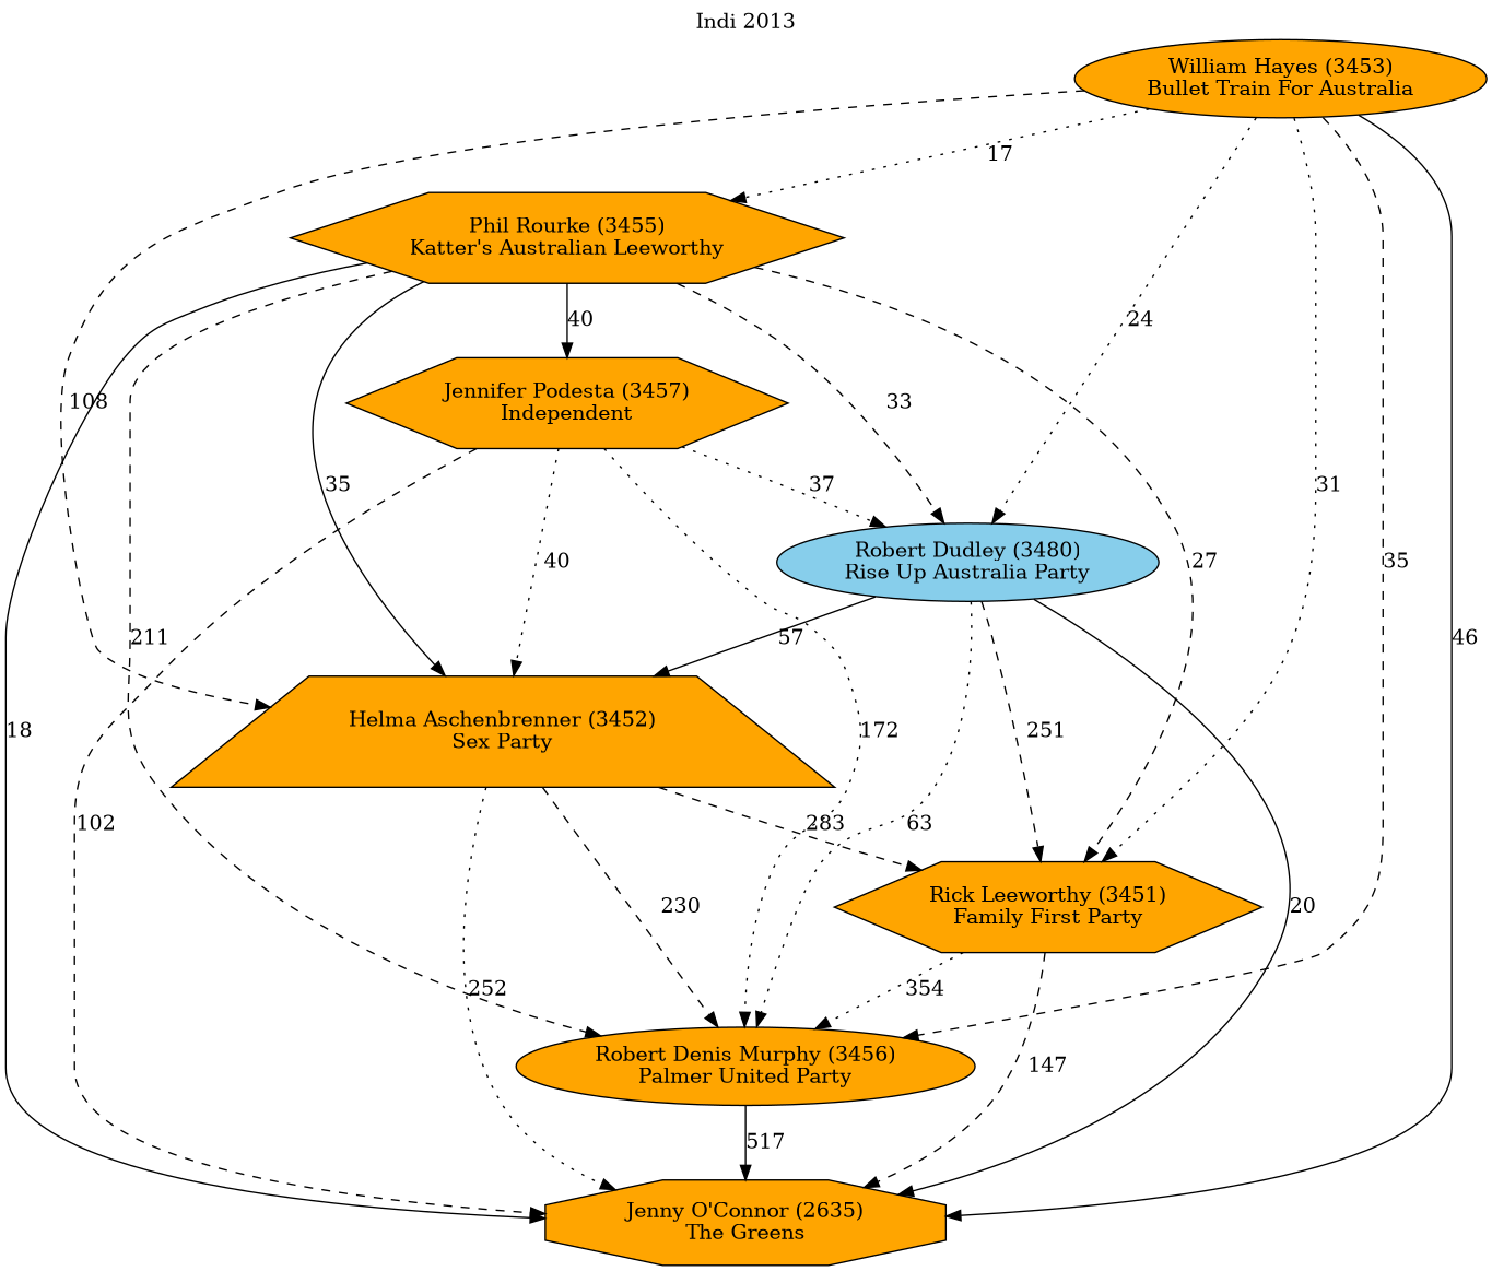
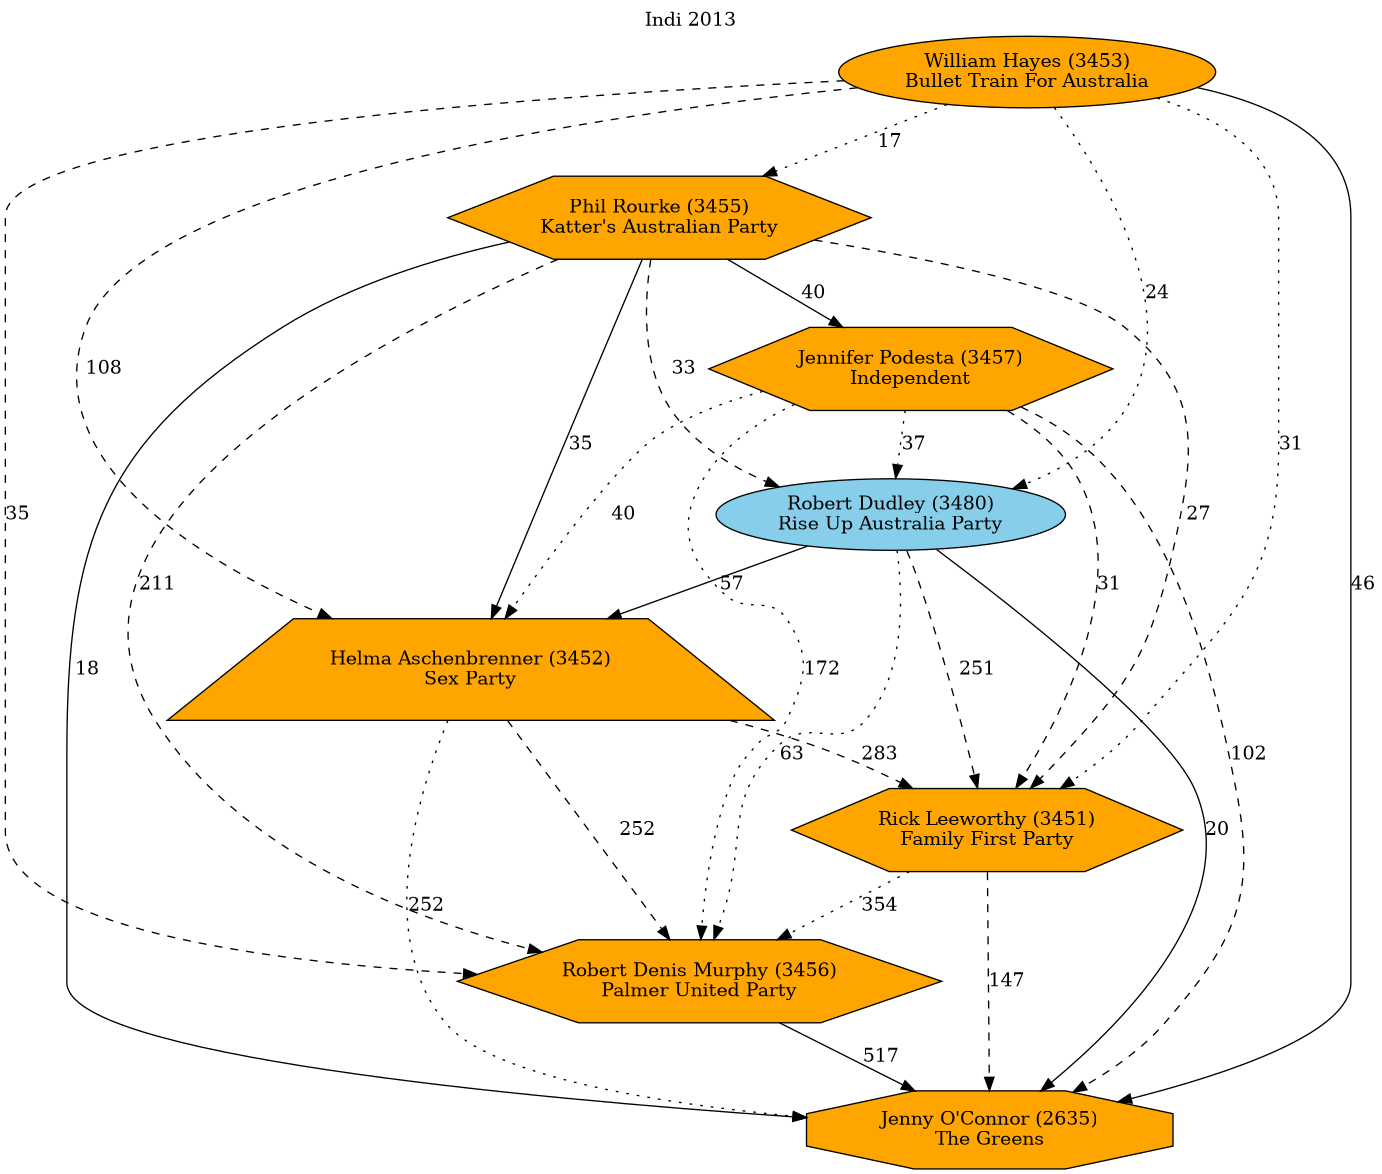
  digraph {
    label="Indi 2013"
    labelloc=t
    mclimit=10
    node [fillcolor=orange shape=hexagon style=filled]
    edge [style=dashed]
    n1 [label="Helma Aschenbrenner (3452)\nSex Party" shape=trapezium]
    n2 [label="Jenny O'Connor (2635)\nThe Greens" shape=octagon]
    n3 [label="Rick Leeworthy (3451)\nFamily First Party"]
-   n4 [label="Robert Denis Murphy (3456)\nPalmer United Party" shape=ellipse]
+   n4 [label="Robert Denis Murphy (3456)\nPalmer United Party"]
    n5 [label="Jennifer Podesta (3457)\nIndependent"]
    n6 [fillcolor=skyblue label="Robert Dudley (3480)\nRise Up Australia Party" shape=ellipse]
-   n7 [label="Phil Rourke (3455)\nKatter's Australian Leeworthy"]
+   n7 [label="Phil Rourke (3455)\nKatter's Australian Party"]
    n8 [label="William Hayes (3453)\nBullet Train For Australia" shape=ellipse]
    n1 -> n2 [label=252 style=dotted]
    n1 -> n3 [label=283]
-   n1 -> n4 [label=230]
+   n1 -> n4 [label=252]
    n3 -> n2 [label=147]
    n3 -> n4 [label=354 style=dotted]
    n4 -> n2 [label=517 style=solid]
    n5 -> n1 [label=40 style=dotted]
    n5 -> n2 [label=102]
+   n5 -> n3 [label=31]
    n5 -> n4 [label=172 style=dotted]
    n5 -> n6 [label=37 style=dotted]
    n6 -> n1 [label=57 style=solid]
    n6 -> n2 [label=20 style=solid]
    n6 -> n3 [label=251]
    n6 -> n4 [label=63 style=dotted]
    n7 -> n1 [label=35 style=solid]
    n7 -> n2 [label=18 style=solid]
    n7 -> n3 [label=27]
    n7 -> n4 [label=211]
    n7 -> n5 [label=40 style=solid]
    n7 -> n6 [label=33]
    n8 -> n1 [label=108]
    n8 -> n2 [label=46 style=solid]
    n8 -> n3 [label=31 style=dotted]
    n8 -> n4 [label=35]
    n8 -> n6 [label=24 style=dotted]
    n8 -> n7 [label=17 style=dotted]
  }
